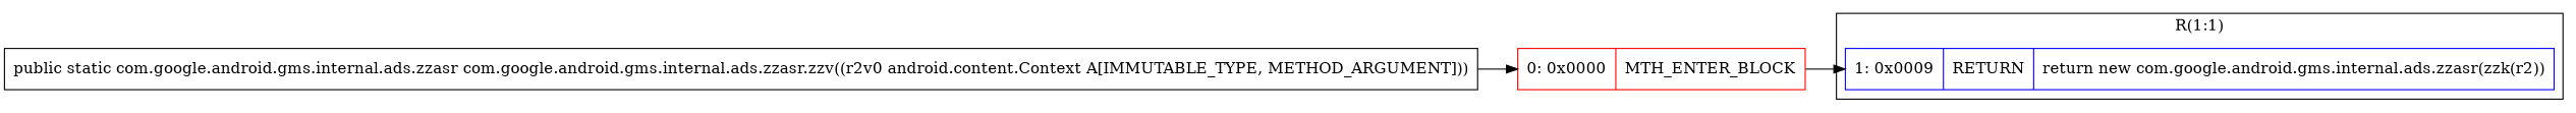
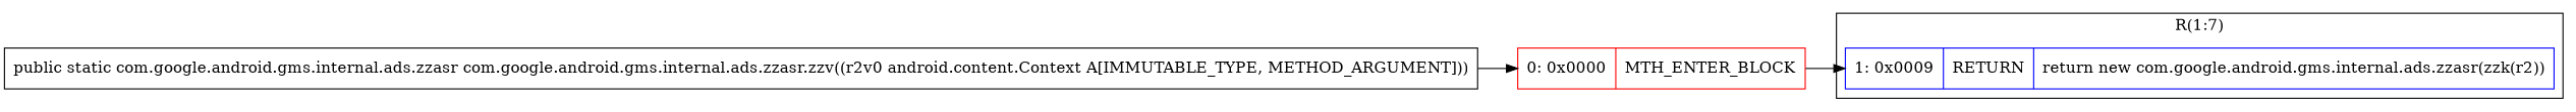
  digraph {
    rankdir=LR
    node [shape=record]
    n1 [color=blue label="{1\:\ 0x0009|RETURN\l|return new com.google.android.gms.internal.ads.zzasr(zzk(r2))\l}"]
    n2 [color=red label="{0\:\ 0x0000|MTH_ENTER_BLOCK\l}"]
    n3 [label="{public static com.google.android.gms.internal.ads.zzasr com.google.android.gms.internal.ads.zzasr.zzv((r2v0 android.content.Context A[IMMUTABLE_TYPE, METHOD_ARGUMENT])) }"]
    subgraph cluster_1 {
-     label="R(1:1)"
+     label="R(1:7)"
      n1
    }
    n2 -> n1
    n3 -> n2
  }
